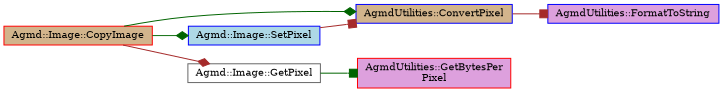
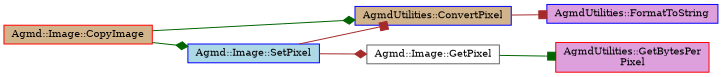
  digraph {
    fontname="DejaVu Serif"
    rankdir=LR
    node [color=blue fillcolor=tan fontname="DejaVu Serif" fontsize=10 shape=record style=filled]
    edge [arrowhead=diamond color=darkgreen fontname="DejaVu Serif" fontsize=10 labelfontname=Helvetica labelfontsize=10 style=solid]
    n1 [color=red fontcolor=black height=0.2 label="Agmd::Image::CopyImage" width=0.4]
    n2 [height=0.2 label="AgmdUtilities::ConvertPixel" width=0.4]
    n3 [color=gray40 fillcolor=white height=0.2 label="Agmd::Image::GetPixel" width=0.4]
    n4 [fillcolor=lightblue height=0.2 label="Agmd::Image::SetPixel" width=0.4]
    n5 [color=red fillcolor=plum height=0.2 label="AgmdUtilities::GetBytesPer\lPixel" width=0.4]
    n6 [fillcolor=plum height=0.2 label="AgmdUtilities::FormatToString" width=0.4]
    n1 -> n2
-   n1 -> n3 [color=brown]
+   n4 -> n3 [color=brown]
    n1 -> n4
    n2 -> n6 [arrowhead=box color=brown]
    n3 -> n5 [arrowhead=box]
    n4 -> n2 [arrowhead=box color=brown]
  }
